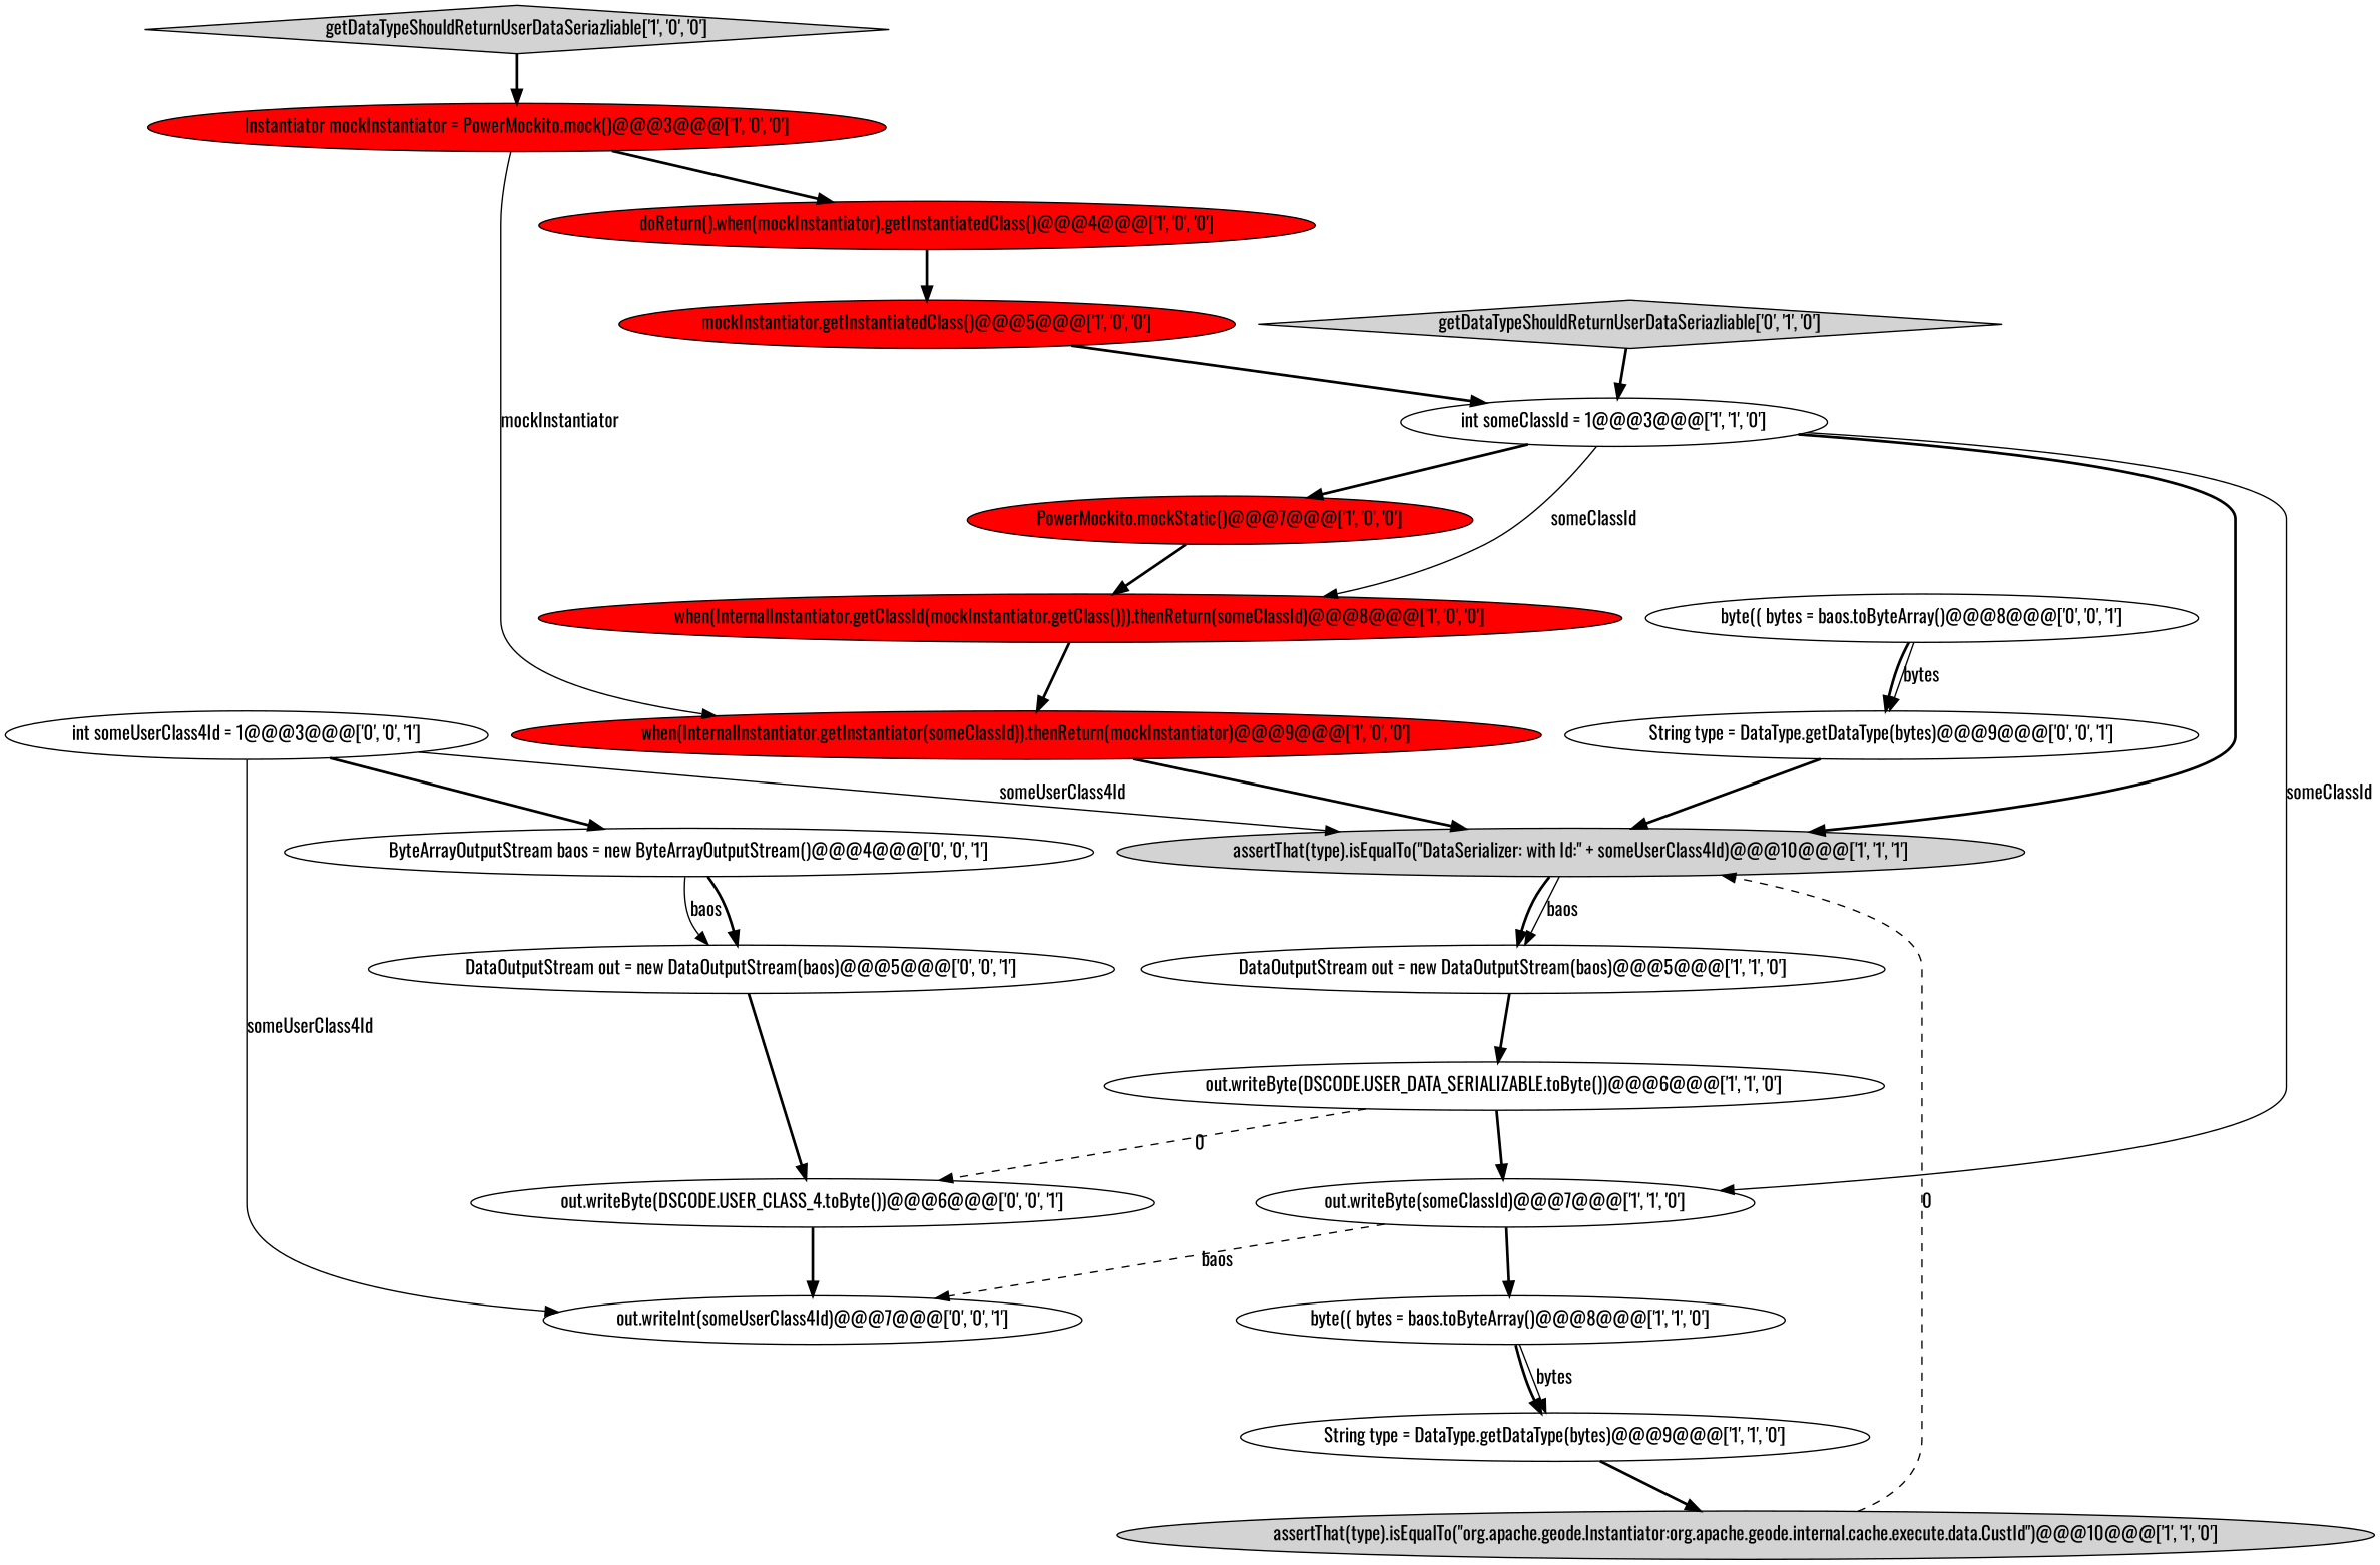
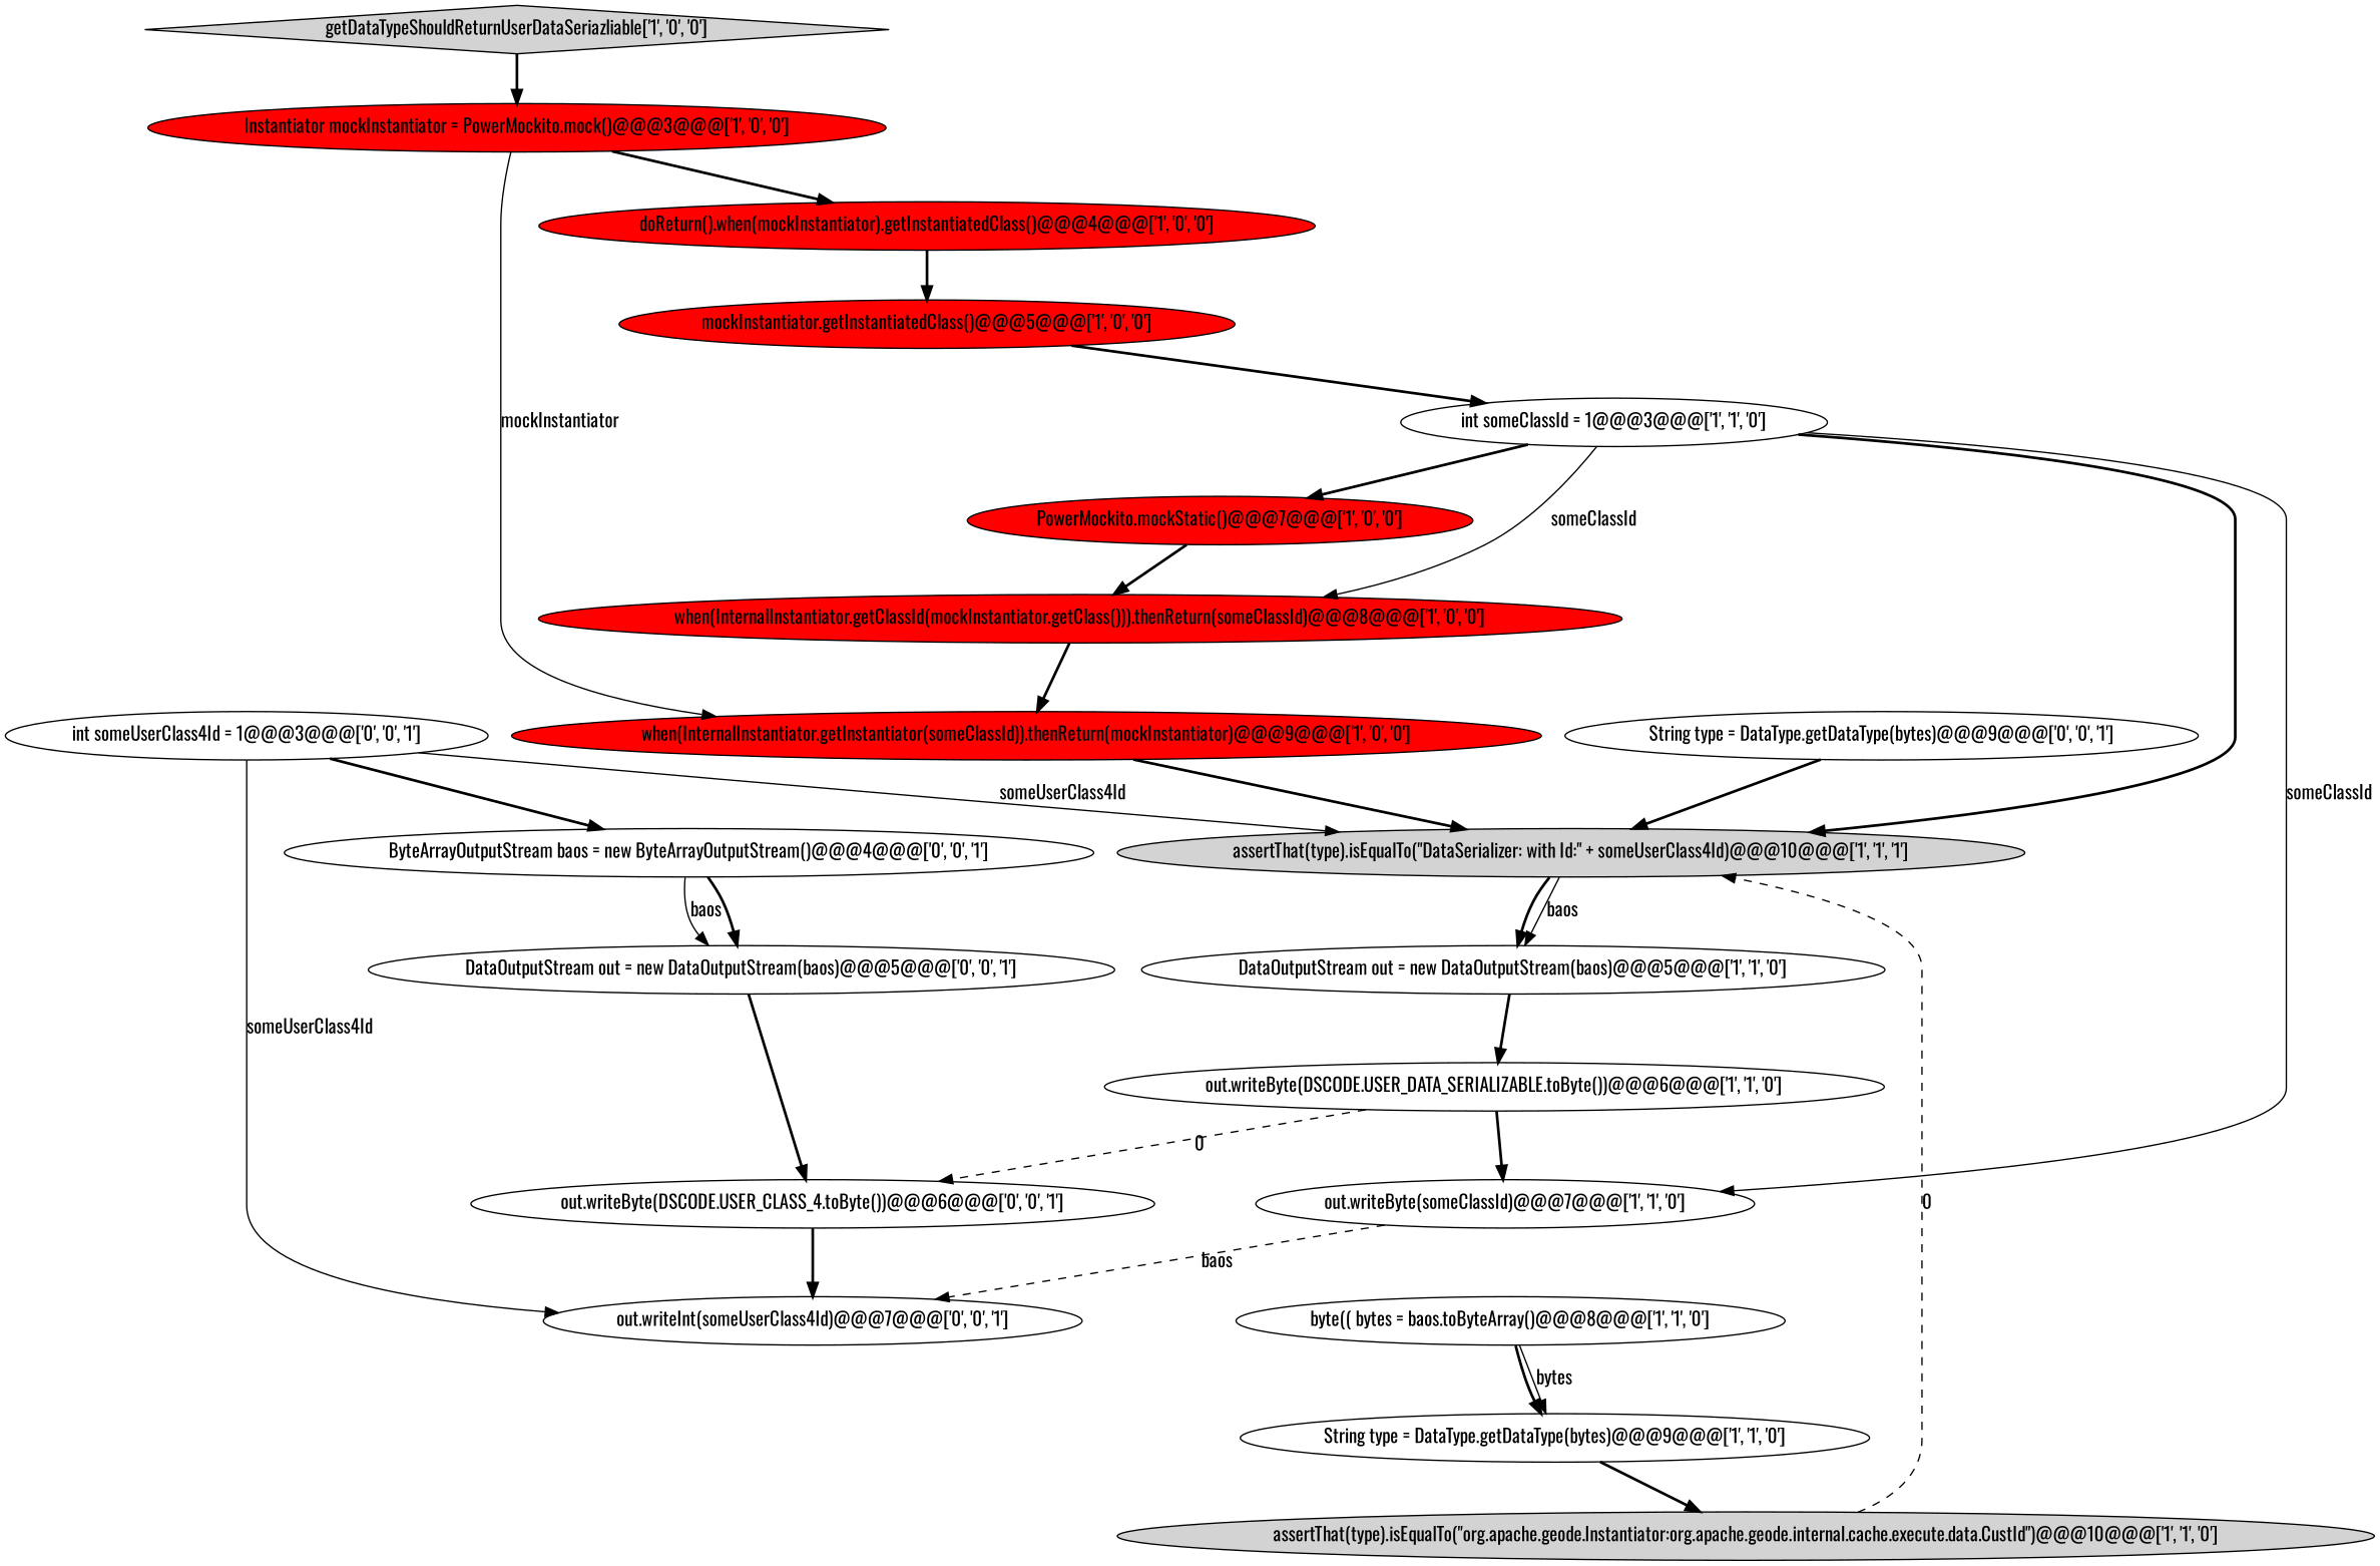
  digraph {
    fontname=Oswald
    node [fillcolor=white fontname=Oswald shape=ellipse style=filled]
    edge [fontname=Oswald style=bold]
    n1 [fillcolor=lightgray label="assertThat(type).isEqualTo(\"DataSerializer: with Id:\" + someUserClass4Id)@@@10@@@['1', '1', '1']"]
    n2 [label="DataOutputStream out = new DataOutputStream(baos)@@@5@@@['1', '1', '0']"]
    n3 [label="out.writeByte(DSCODE.USER_DATA_SERIALIZABLE.toByte())@@@6@@@['1', '1', '0']"]
    n4 [fillcolor=lightgray label="getDataTypeShouldReturnUserDataSeriazliable['1', '0', '0']" shape=diamond]
    n5 [fillcolor=red label="Instantiator mockInstantiator = PowerMockito.mock()@@@3@@@['1', '0', '0']"]
    n6 [fillcolor=red label="doReturn().when(mockInstantiator).getInstantiatedClass()@@@4@@@['1', '0', '0']"]
    n7 [fillcolor=red label="when(InternalInstantiator.getInstantiator(someClassId)).thenReturn(mockInstantiator)@@@9@@@['1', '0', '0']"]
    n8 [fillcolor=red label="mockInstantiator.getInstantiatedClass()@@@5@@@['1', '0', '0']"]
    n9 [fillcolor=red label="PowerMockito.mockStatic()@@@7@@@['1', '0', '0']"]
    n10 [fillcolor=red label="when(InternalInstantiator.getClassId(mockInstantiator.getClass())).thenReturn(someClassId)@@@8@@@['1', '0', '0']"]
    n11 [label="String type = DataType.getDataType(bytes)@@@9@@@['0', '0', '1']"]
    n12 [label="out.writeByte(someClassId)@@@7@@@['1', '1', '0']"]
    n13 [label="out.writeByte(DSCODE.USER_CLASS_4.toByte())@@@6@@@['0', '0', '1']"]
    n14 [label="out.writeInt(someUserClass4Id)@@@7@@@['0', '0', '1']"]
    n15 [label="byte(( bytes = baos.toByteArray()@@@8@@@['1', '1', '0']"]
    n16 [label="int someUserClass4Id = 1@@@3@@@['0', '0', '1']"]
    n17 [label="ByteArrayOutputStream baos = new ByteArrayOutputStream()@@@4@@@['0', '0', '1']"]
    n18 [label="DataOutputStream out = new DataOutputStream(baos)@@@5@@@['0', '0', '1']"]
    n19 [fillcolor=lightgray label="assertThat(type).isEqualTo(\"org.apache.geode.Instantiator:org.apache.geode.internal.cache.execute.data.CustId\")@@@10@@@['1', '1', '0']"]
    n20 [label="String type = DataType.getDataType(bytes)@@@9@@@['1', '1', '0']"]
    n21 [label="int someClassId = 1@@@3@@@['1', '1', '0']"]
-   n22 [label="byte(( bytes = baos.toByteArray()@@@8@@@['0', '0', '1']"]
-   n23 [fillcolor=lightgray label="getDataTypeShouldReturnUserDataSeriazliable['0', '1', '0']" shape=diamond]
    n1 -> n2 [label=baos style=solid]
    n1 -> n2
    n2 -> n3
    n3 -> n12
    n3 -> n13 [label=0 style=dashed]
    n4 -> n5
    n5 -> n6
    n5 -> n7 [label=mockInstantiator style=solid]
    n6 -> n8
    n7 -> n1
    n8 -> n21
    n9 -> n10
    n10 -> n7
    n11 -> n1
    n12 -> n14 [label=baos style=dashed]
-   n12 -> n15
    n13 -> n14
    n15 -> n20
    n15 -> n20 [label=bytes style=solid]
    n16 -> n1 [label=someUserClass4Id style=solid]
    n16 -> n14 [label=someUserClass4Id style=solid]
    n16 -> n17
    n17 -> n18 [label=baos style=solid]
    n17 -> n18
    n18 -> n13
    n19 -> n1 [label=0 style=dashed]
    n20 -> n19
    n21 -> n1
    n21 -> n9
    n21 -> n10 [label=someClassId style=solid]
    n21 -> n12 [label=someClassId style=solid]
-   n22 -> n11 [label=bytes style=solid]
-   n22 -> n11
-   n23 -> n21
  }
